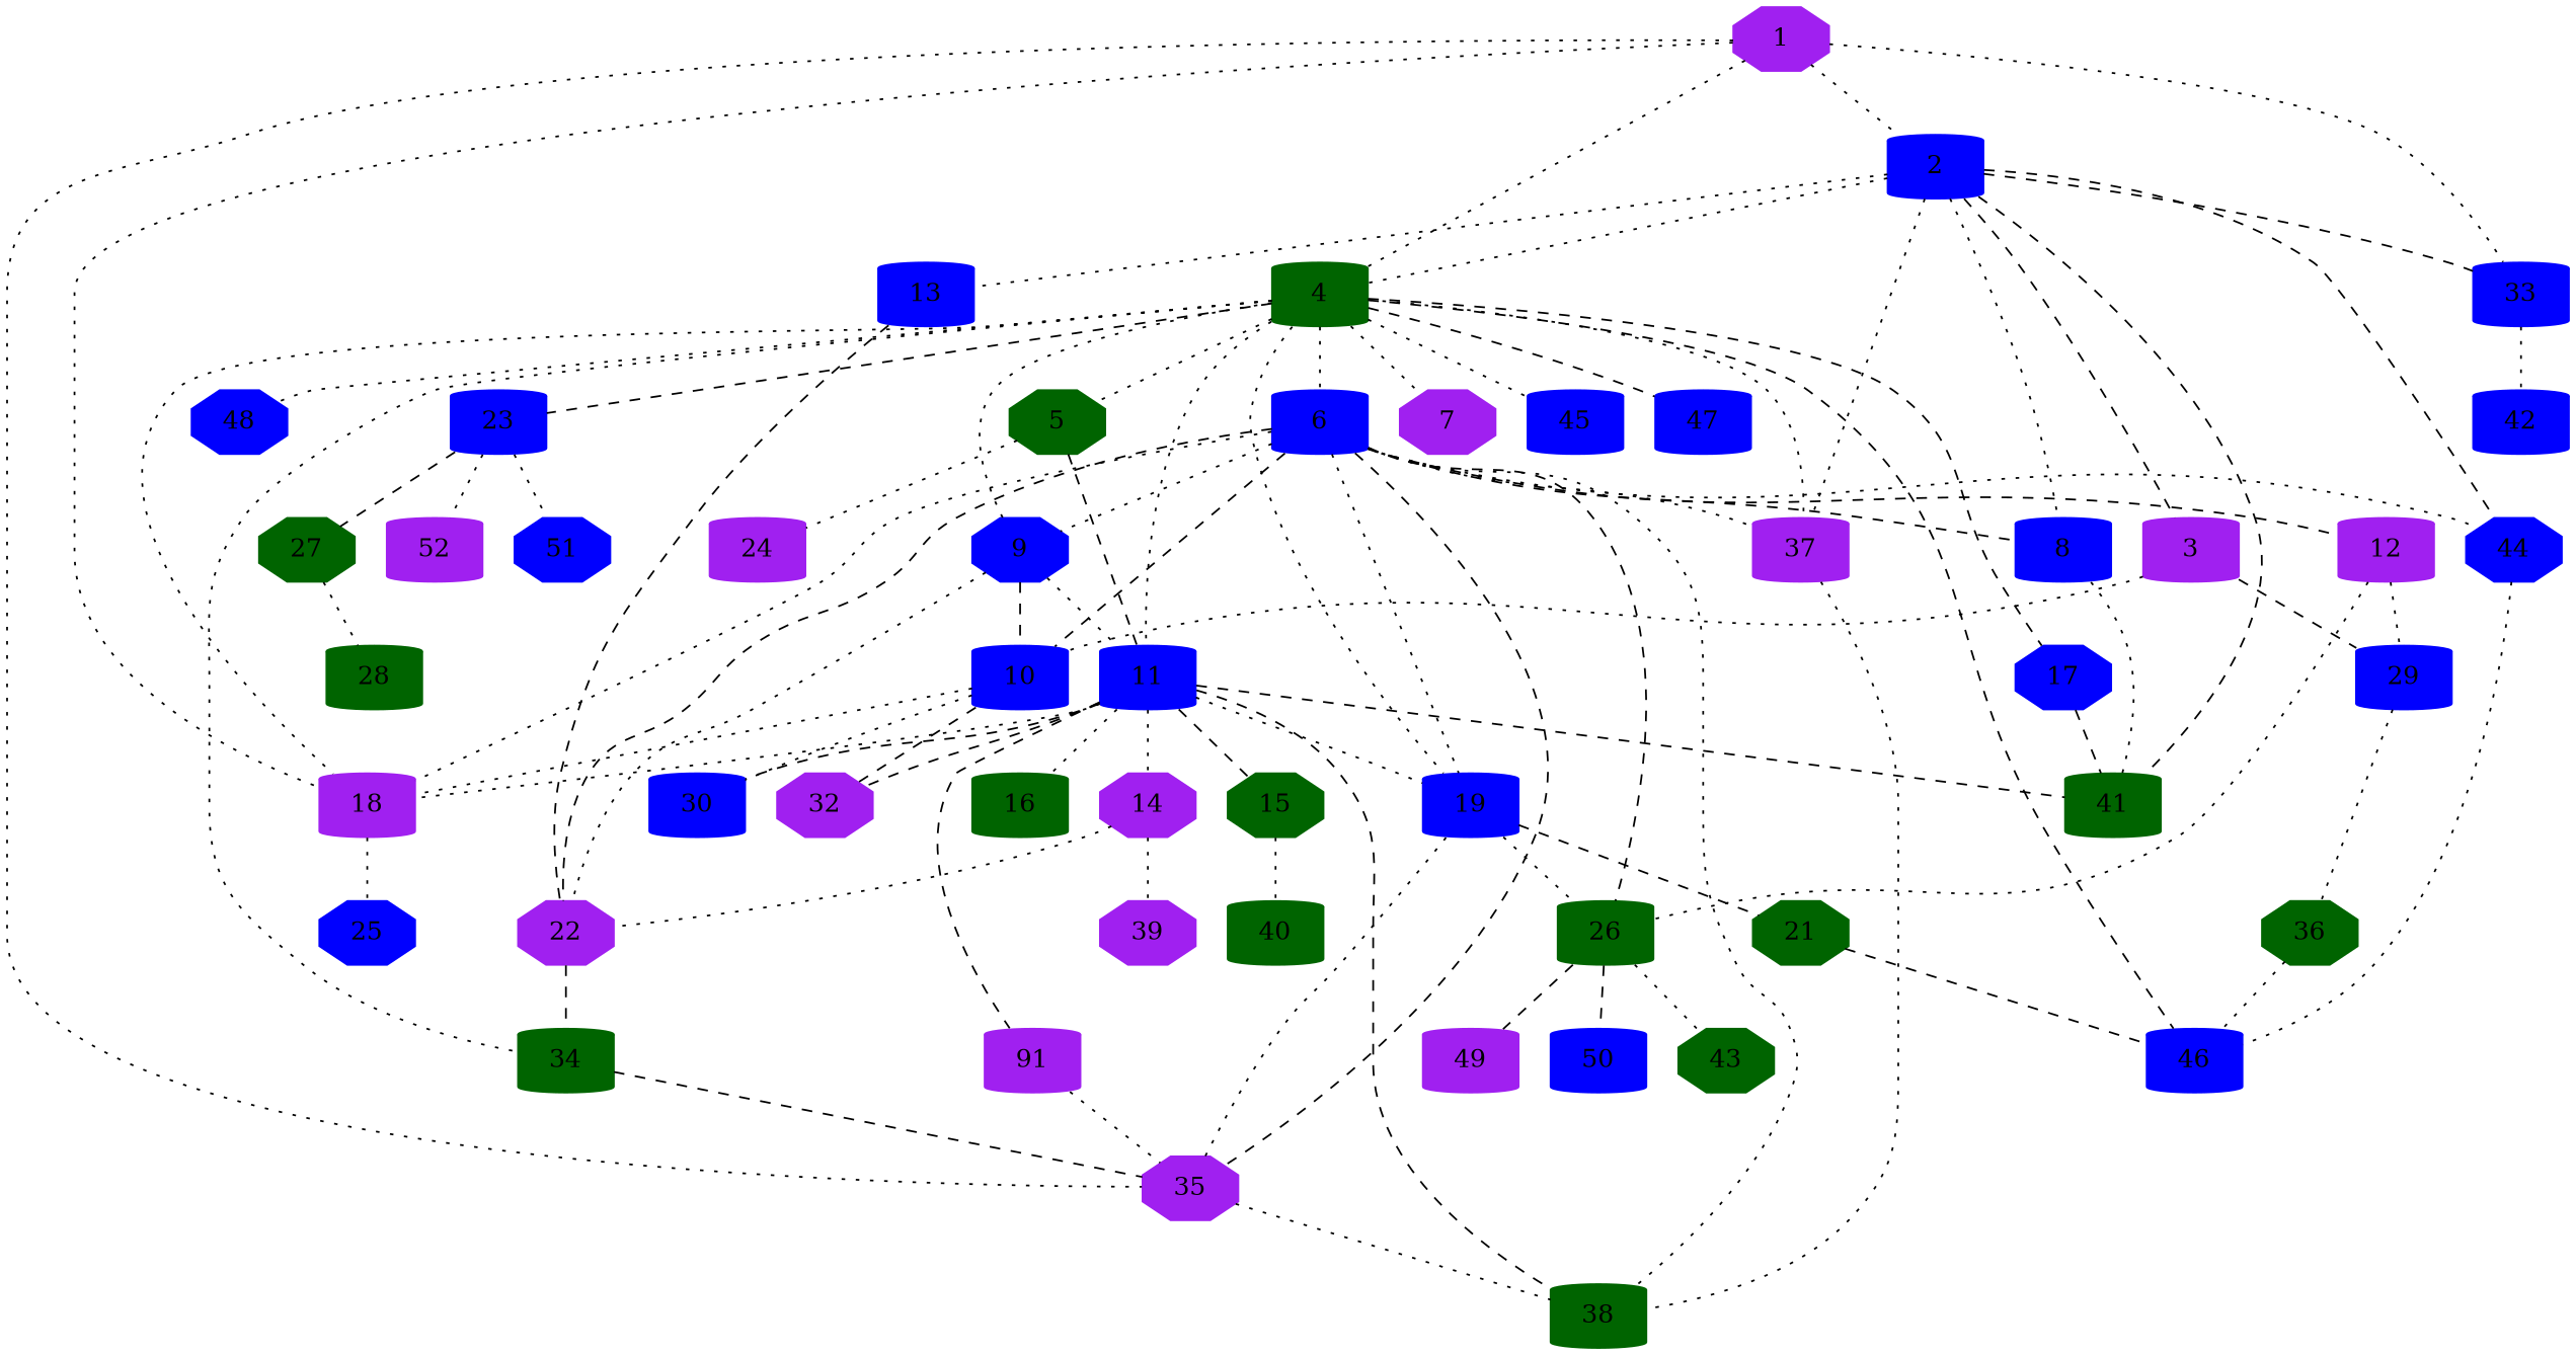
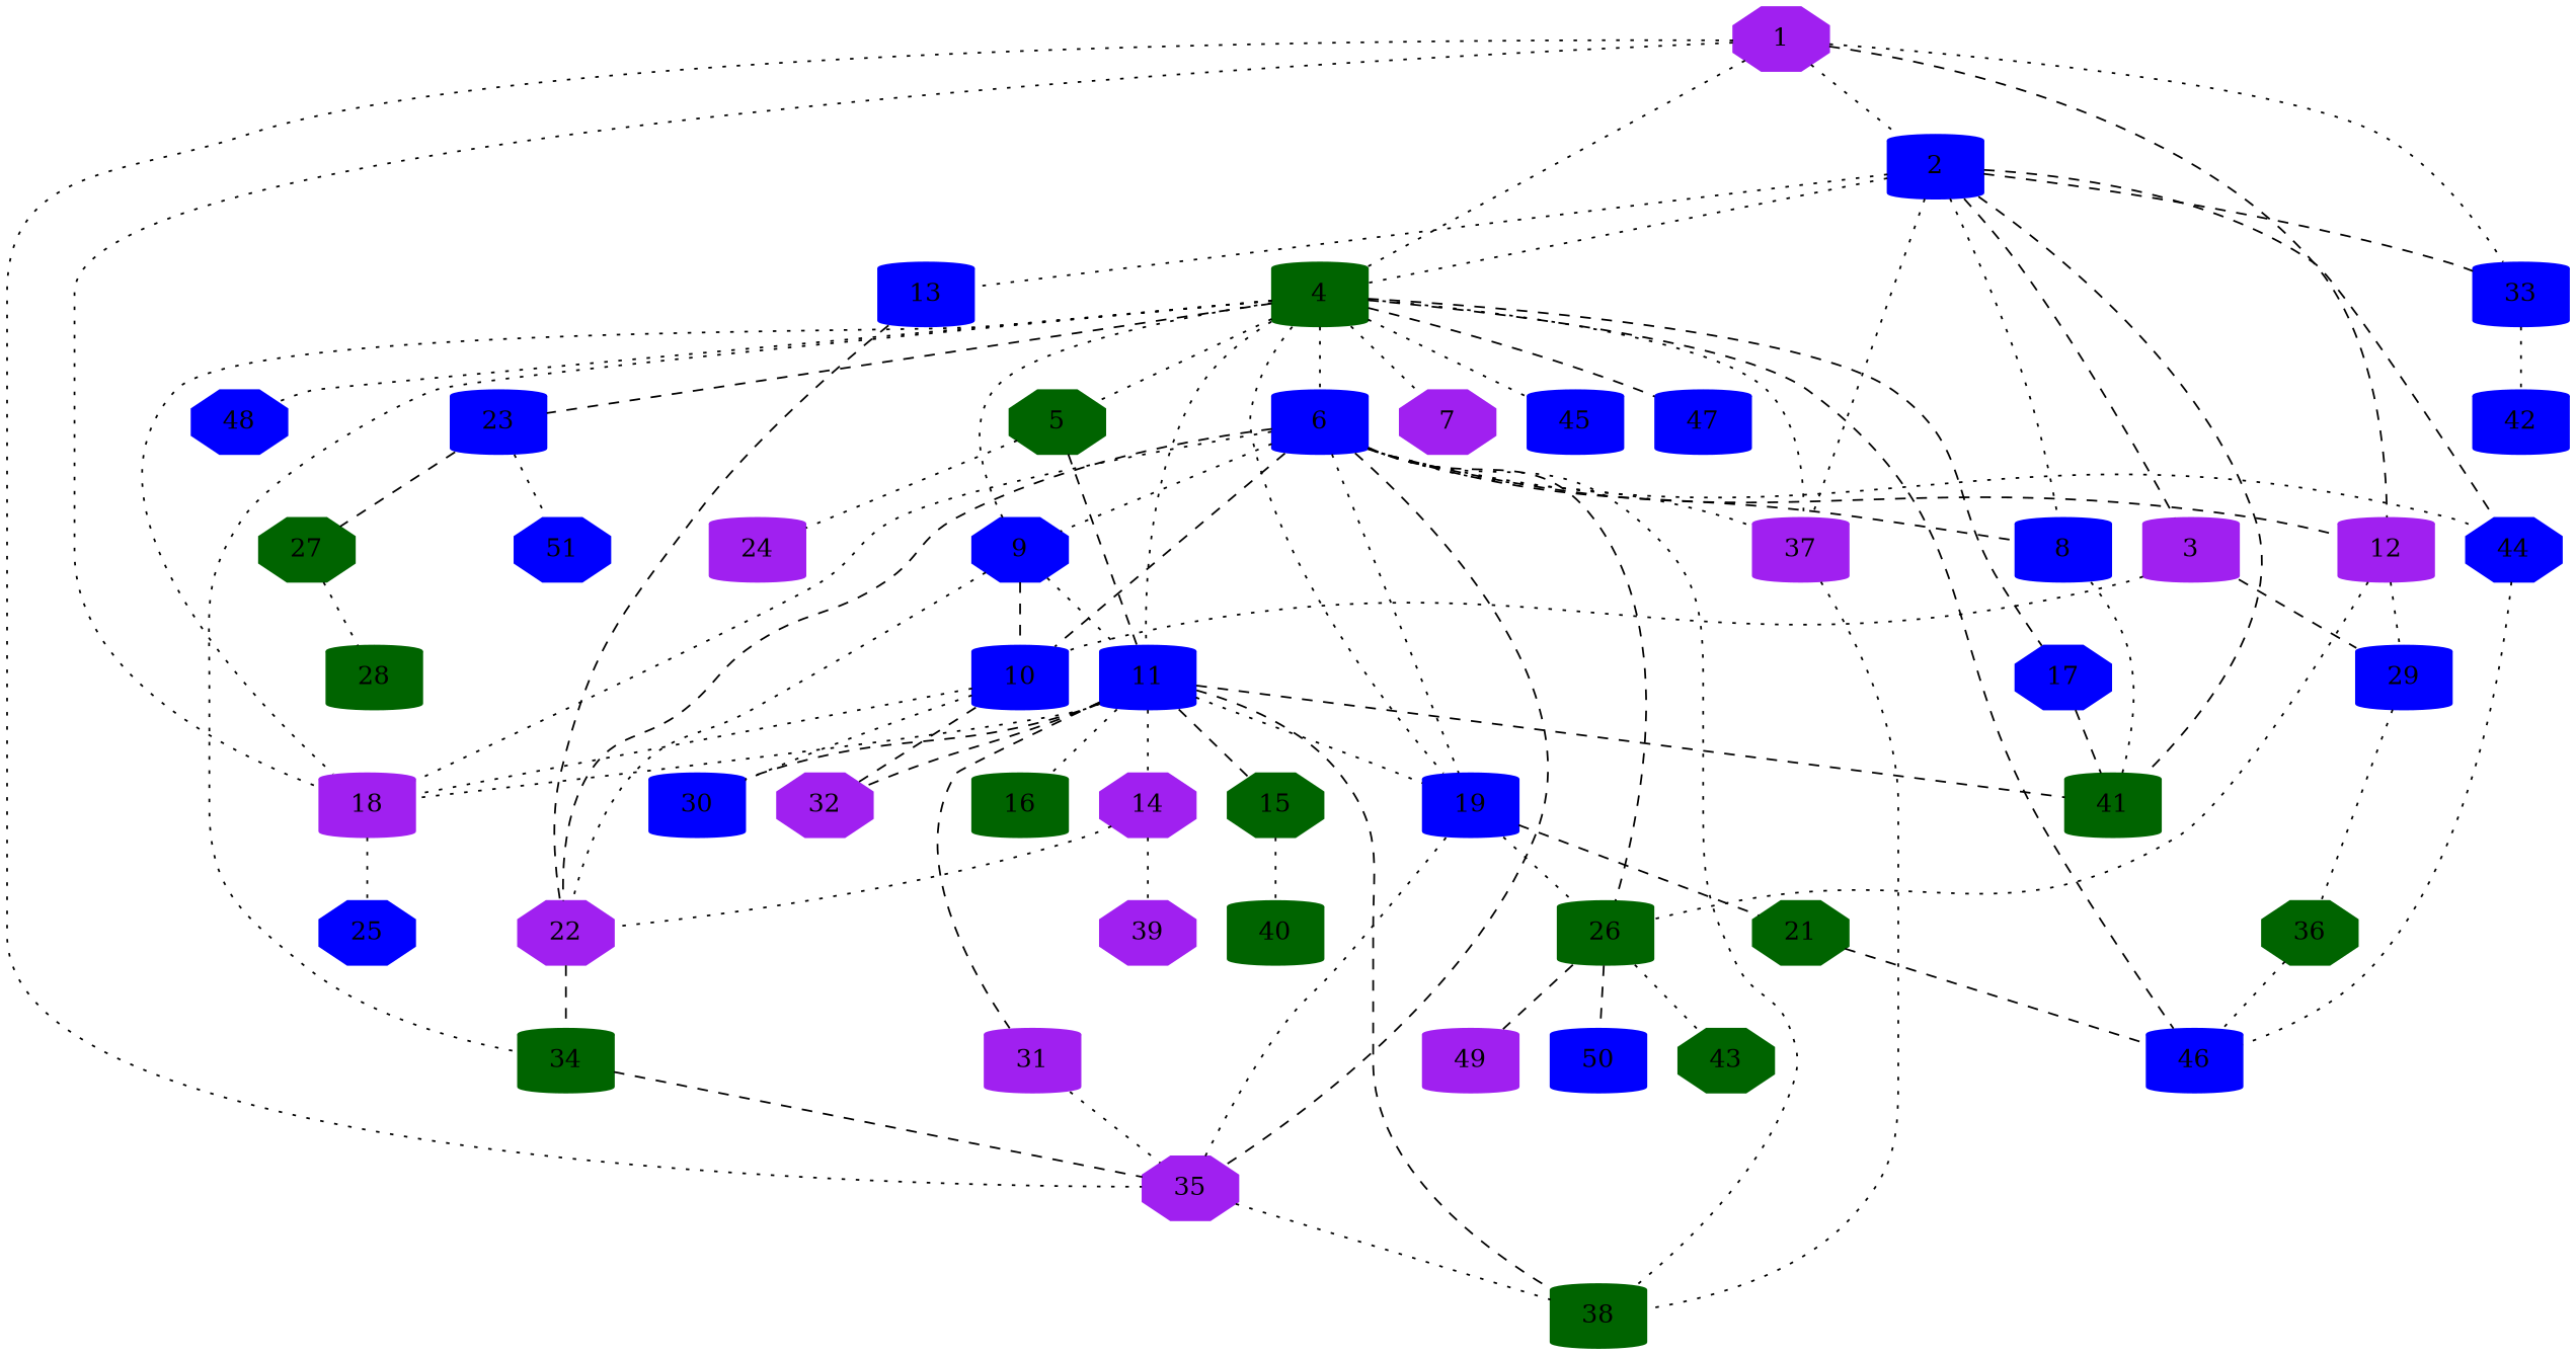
  graph {
    node [color=blue shape=cylinder style=filled]
    edge [style=dotted weight=1.0]
    1 [color=purple shape=octagon]
    2
    4 [color=darkgreen]
    12 [color=purple]
    18 [color=purple]
    33
    35 [color=purple shape=octagon]
    3 [color=purple]
    8
    13
    37 [color=purple]
    41 [color=darkgreen]
    44 [shape=octagon]
    5 [color=darkgreen shape=octagon]
    6
    7 [color=purple shape=octagon]
    9 [shape=octagon]
    11
    17 [shape=octagon]
    19
    23
    34 [color=darkgreen]
    45
    46
    47
    48 [shape=octagon]
    29
    26 [color=darkgreen]
    25 [shape=octagon]
    22 [color=purple shape=octagon]
    42
    10
    38 [color=darkgreen]
    30
    32 [color=purple shape=octagon]
    36 [color=darkgreen shape=octagon]
    24 [color=purple]
    14 [color=purple shape=octagon]
    15 [color=darkgreen shape=octagon]
    16 [color=darkgreen]
-   31 [color=purple label=91]
+   31 [color=purple]
    21 [color=darkgreen shape=octagon]
    27 [color=darkgreen shape=octagon]
    51 [shape=octagon]
-   52 [color=purple]
    43 [color=darkgreen shape=octagon]
    49 [color=purple]
    50
    39 [color=purple shape=octagon]
    40 [color=darkgreen]
    28 [color=darkgreen]
    1 -- 2
    1 -- 4
+   1 -- 12 [style=dashed]
    1 -- 18
    1 -- 33
    1 -- 35
    2 -- 4
    2 -- 33 [style=dashed]
    2 -- 3 [style=dashed]
    2 -- 8
    2 -- 13
    2 -- 37 [weight=5.0]
    2 -- 41 [style=dashed]
    2 -- 44 [style=dashed]
    4 -- 18
    4 -- 37
    4 -- 5
    4 -- 6
    4 -- 7
    4 -- 9
    4 -- 11
    4 -- 17 [style=dashed]
    4 -- 19
    4 -- 23 [style=dashed]
    4 -- 34
    4 -- 45
    4 -- 46 [style=dashed]
    4 -- 47 [style=dashed]
    4 -- 48
    12 -- 29
    12 -- 26
    18 -- 25 [weight=2.0]
    33 -- 42
    35 -- 38
    3 -- 29 [style=dashed]
    3 -- 10 [weight=4.0]
    8 -- 41
    13 -- 22 [style=dashed]
    37 -- 38
    44 -- 46
    5 -- 11 [style=dashed]
    5 -- 24
    6 -- 12 [style=dashed]
    6 -- 18 [weight=2.0]
    6 -- 35 [style=dashed]
    6 -- 8 [style=dashed]
    6 -- 37
    6 -- 44
    6 -- 9 [weight=7.0]
    6 -- 19 [weight=2.0]
    6 -- 26 [style=dashed]
    6 -- 22 [style=dashed]
    6 -- 10 [style=dashed weight=2.0]
    6 -- 38
    9 -- 11
    9 -- 22
    9 -- 10 [style=dashed]
    11 -- 18
    11 -- 41 [style=dashed]
    11 -- 19
    11 -- 38 [style=dashed]
    11 -- 30 [style=dashed]
    11 -- 32 [style=dashed]
    11 -- 14
    11 -- 15 [style=dashed]
    11 -- 16
    11 -- 31 [style=dashed]
    17 -- 41 [style=dashed]
    19 -- 35
    19 -- 26
    19 -- 21 [style=dashed]
    23 -- 27 [style=dashed]
    23 -- 51
-   23 -- 52
    34 -- 35 [style=dashed]
    29 -- 36
    26 -- 43
    26 -- 49 [style=dashed]
    26 -- 50 [style=dashed]
    22 -- 34 [style=dashed]
    10 -- 18
    10 -- 30
    10 -- 32 [style=dashed weight=2.0]
    36 -- 46
    14 -- 22
    14 -- 39
    15 -- 40
    31 -- 35
    21 -- 46 [style=dashed]
    27 -- 28
  }
